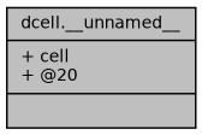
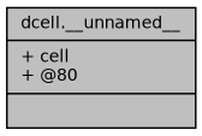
  digraph {
-   n1 [color=black fillcolor=grey75 fontcolor=black fontname=Helvetica fontsize=10 height=0.2 label="{dcell.__unnamed__\n|+ cell\l+ @20\l|}" shape=record style=filled width=0.4]
+   n1 [color=black fillcolor=grey75 fontcolor=black fontname=Helvetica fontsize=10 height=0.2 label="{dcell.__unnamed__\n|+ cell\l+ @80\l|}" shape=record style=filled width=0.4]
  }
